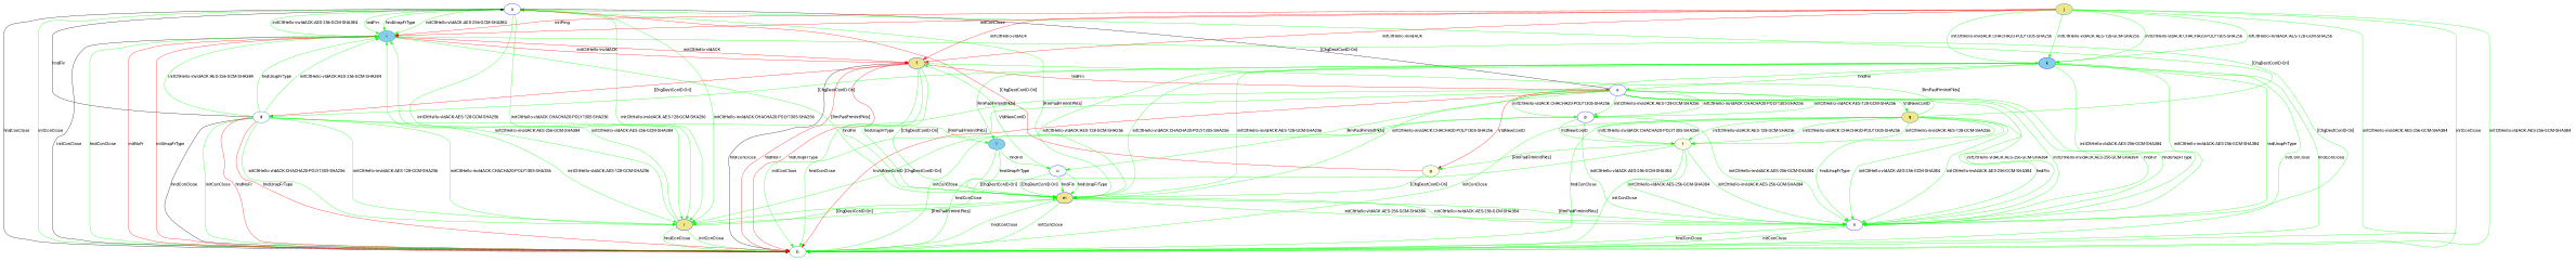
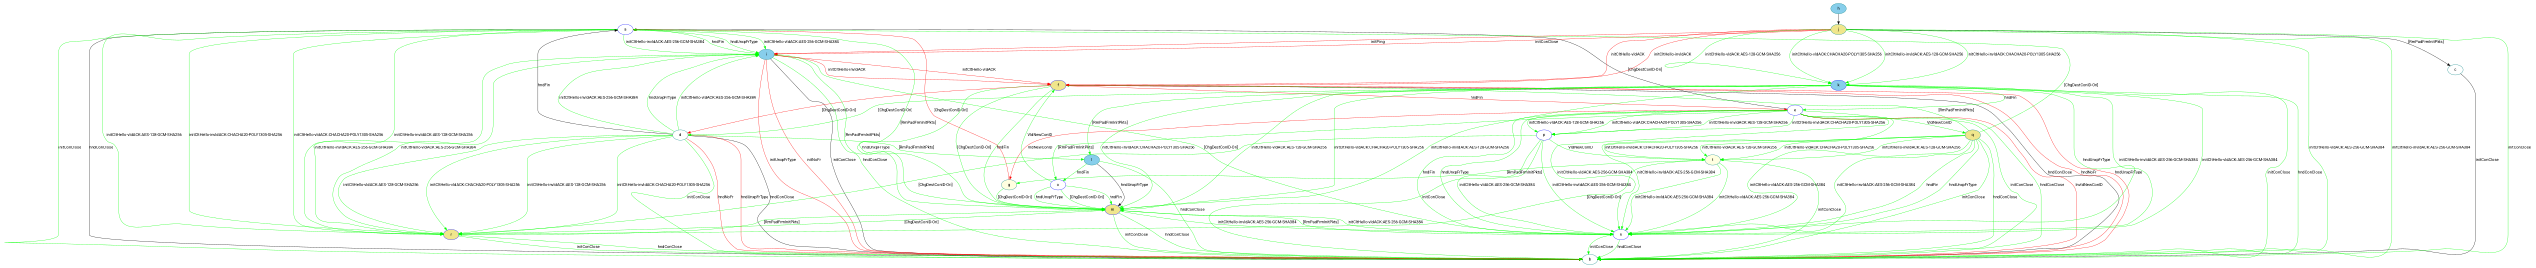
  digraph {
    fontname=Roboto
    node [color=teal fillcolor=white fontname=Roboto style=filled]
    edge [fontname=Roboto color=green]
    b
    a [color=blue]
    i [fillcolor=skyblue]
    m [color=blue fillcolor=khaki]
    r [color=blue fillcolor=khaki]
    f [color=blue fillcolor=khaki]
    n [color=blue]
    d
    e [color=blue]
+   c
    l [fillcolor=skyblue]
    o [color=blue]
    g [fillcolor=lightyellow]
    p [color=blue]
    q [fillcolor=khaki]
    t [fillcolor=lightyellow]
+   h [fillcolor=skyblue]
    j [fillcolor=khaki]
    k [color=blue fillcolor=skyblue]
    a -> b [label="hndConClose " color=""]
    a -> b [label="initConClose "]
    a -> i [label="initCltHello-vldACK:AES-256-GCM-SHA384 "]
    a -> i [label="initCltHello-invldACK:AES-256-GCM-SHA384 "]
    a -> i [label="hndFin "]
    a -> i [label="hndUnxpFrType "]
    a -> m [label="[RmPadFrmInitPkts] "]
    a -> r [label="initCltHello-vldACK:AES-128-GCM-SHA256 "]
    a -> r [label="initCltHello-vldACK:CHACHA20-POLY1305-SHA256 "]
    a -> r [label="initCltHello-invldACK:AES-128-GCM-SHA256 "]
    a -> r [label="initCltHello-invldACK:CHACHA20-POLY1305-SHA256 "]
    i -> b [label="initConClose " color=""]
    i -> b [label="hndConClose "]
    i -> b [color=red label="initNoFr "]
    i -> b [color=red label="initUnxpFrType "]
    i -> m [label="[RmPadFrmInitPkts] "]
    i -> f [color=red label="initCltHello-vldACK "]
    i -> f [color=red label="initCltHello-invldACK "]
    m -> b [label="initConClose "]
    m -> b [label="hndConClose "]
    m -> r [label="[ChgDestConID-Ori] "]
    m -> n [label="initCltHello-vldACK:AES-256-GCM-SHA384 "]
    m -> n [label="initCltHello-invldACK:AES-256-GCM-SHA384 "]
    r -> b [label="initConClose "]
    r -> b [label="hndConClose "]
    r -> i [label="initCltHello-vldACK:AES-256-GCM-SHA384 "]
    r -> i [label="initCltHello-invldACK:AES-256-GCM-SHA384 "]
    r -> m [label="[RmPadFrmInitPkts] "]
    f -> b [label="hndConClose " color=""]
    f -> b [color=red label="hndNoFr "]
    f -> b [color=red label="hndUnxpFrType "]
    f -> m [label="hndFin "]
    f -> m [label="hndUnxpFrType "]
    f -> m [label="[ChgDestConID-Ori] "]
    f -> d [color=red label="[ChgDestConID-Ori] "]
    f -> e [color=red label="hndFin "]
    n -> b [label="initConClose "]
    n -> b [label="hndConClose "]
    n -> i [label="[ChgDestConID-Ori] "]
    n -> m [label="[RmPadFrmInitPkts] "]
    d -> b [label="hndConClose " color=""]
    d -> b [label="initConClose "]
    d -> b [color=red label="hndNoFr "]
    d -> b [color=red label="hndUnxpFrType "]
    d -> a [label="hndFin " color=""]
    d -> i [label="initCltHello-vldACK:AES-256-GCM-SHA384 "]
    d -> i [label="initCltHello-invldACK:AES-256-GCM-SHA384 "]
    d -> i [label="hndUnxpFrType "]
    d -> r [label="initCltHello-vldACK:AES-128-GCM-SHA256 "]
    d -> r [label="initCltHello-vldACK:CHACHA20-POLY1305-SHA256 "]
    d -> r [label="initCltHello-invldACK:AES-128-GCM-SHA256 "]
    d -> r [label="initCltHello-invldACK:CHACHA20-POLY1305-SHA256 "]
    d -> l [label="[RmPadFrmInitPkts] "]
    e -> b [label="initConClose "]
    e -> b [label="hndConClose "]
    e -> b [color=red label="InvldNewConID "]
    e -> a [label="[ChgDestConID-Ori] " color=""]
    e -> n [label="initCltHello-vldACK:AES-256-GCM-SHA384 "]
    e -> n [label="initCltHello-invldACK:AES-256-GCM-SHA384 "]
    e -> n [label="hndFin "]
    e -> n [label="hndUnxpFrType "]
    e -> o [label="[RmPadFrmInitPkts] "]
    e -> g [color=red label="VldNewConID "]
    e -> p [label="initCltHello-vldACK:AES-128-GCM-SHA256 "]
    e -> p [label="initCltHello-vldACK:CHACHA20-POLY1305-SHA256 "]
    e -> p [label="initCltHello-invldACK:AES-128-GCM-SHA256 "]
    e -> p [label="initCltHello-invldACK:CHACHA20-POLY1305-SHA256 "]
    e -> q [label="VldNewConID "]
+   c -> b [label="initConClose " color=""]
    l -> b [label="hndConClose "]
-   l -> m [label="hndUnxpFrType "]
+   l -> m [color=black label="hndUnxpFrType "]
    l -> o [label="hndFin "]
    o -> m [label="hndFin "]
    o -> m [label="hndUnxpFrType "]
    o -> m [label="[ChgDestConID-Ori] "]
    o -> f [label="VldNewConID "]
    g -> a [color=red label="[ChgDestConID-Ori] "]
    g -> m [label="[ChgDestConID-Ori] "]
    p -> b [label="initConClose "]
    p -> r [label="[ChgDestConID-Ori] "]
    p -> n [label="initCltHello-vldACK:AES-256-GCM-SHA384 "]
    p -> n [label="initCltHello-invldACK:AES-256-GCM-SHA384 "]
    p -> t [label="VldNewConID "]
    q -> b [label="initConClose "]
    q -> b [label="hndConClose "]
    q -> a [label="[ChgDestConID-Ori] "]
    q -> f [label="[RmPadFrmInitPkts] "]
    q -> n [label="initCltHello-vldACK:AES-256-GCM-SHA384 "]
    q -> n [label="initCltHello-invldACK:AES-256-GCM-SHA384 "]
    q -> n [label="hndFin "]
    q -> n [label="hndUnxpFrType "]
    q -> t [label="initCltHello-vldACK:AES-128-GCM-SHA256 "]
    q -> t [label="initCltHello-vldACK:CHACHA20-POLY1305-SHA256 "]
    q -> t [label="initCltHello-invldACK:AES-128-GCM-SHA256 "]
    q -> t [label="initCltHello-invldACK:CHACHA20-POLY1305-SHA256 "]
    t -> b [label="initConClose "]
    t -> r [label="[ChgDestConID-Ori] "]
    t -> n [label="initCltHello-vldACK:AES-256-GCM-SHA384 "]
    t -> n [label="initCltHello-invldACK:AES-256-GCM-SHA384 "]
    t -> g [label="[RmPadFrmInitPkts] "]
+   h -> j [color=""]
    j -> b [label="initConClose "]
    j -> b [label="initCltHello-vldACK:AES-256-GCM-SHA384 "]
    j -> b [label="initCltHello-invldACK:AES-256-GCM-SHA384 "]
    j -> i [color=red label="initPing "]
    j -> i [color=red label="initConClose "]
    j -> f [color=red label="initCltHello-vldACK "]
    j -> f [color=red label="initCltHello-invldACK "]
+   j -> c [label="[RmPadFrmInitPkts] " color=""]
    j -> k [label="initCltHello-vldACK:AES-128-GCM-SHA256 "]
    j -> k [label="initCltHello-vldACK:CHACHA20-POLY1305-SHA256 "]
    j -> k [label="initCltHello-invldACK:AES-128-GCM-SHA256 "]
    j -> k [label="initCltHello-invldACK:CHACHA20-POLY1305-SHA256 "]
    k -> b [label="initConClose "]
    k -> b [label="hndConClose "]
    k -> m [label="initCltHello-vldACK:AES-128-GCM-SHA256 "]
    k -> m [label="initCltHello-vldACK:CHACHA20-POLY1305-SHA256 "]
    k -> m [label="initCltHello-invldACK:AES-128-GCM-SHA256 "]
    k -> m [label="initCltHello-invldACK:CHACHA20-POLY1305-SHA256 "]
    k -> n [label="initCltHello-vldACK:AES-256-GCM-SHA384 "]
    k -> n [label="initCltHello-invldACK:AES-256-GCM-SHA384 "]
    k -> n [label="hndUnxpFrType "]
    k -> d [label="[ChgDestConID-Ori] "]
    k -> e [label="hndFin "]
    k -> l [label="[RmPadFrmInitPkts] "]
  }
